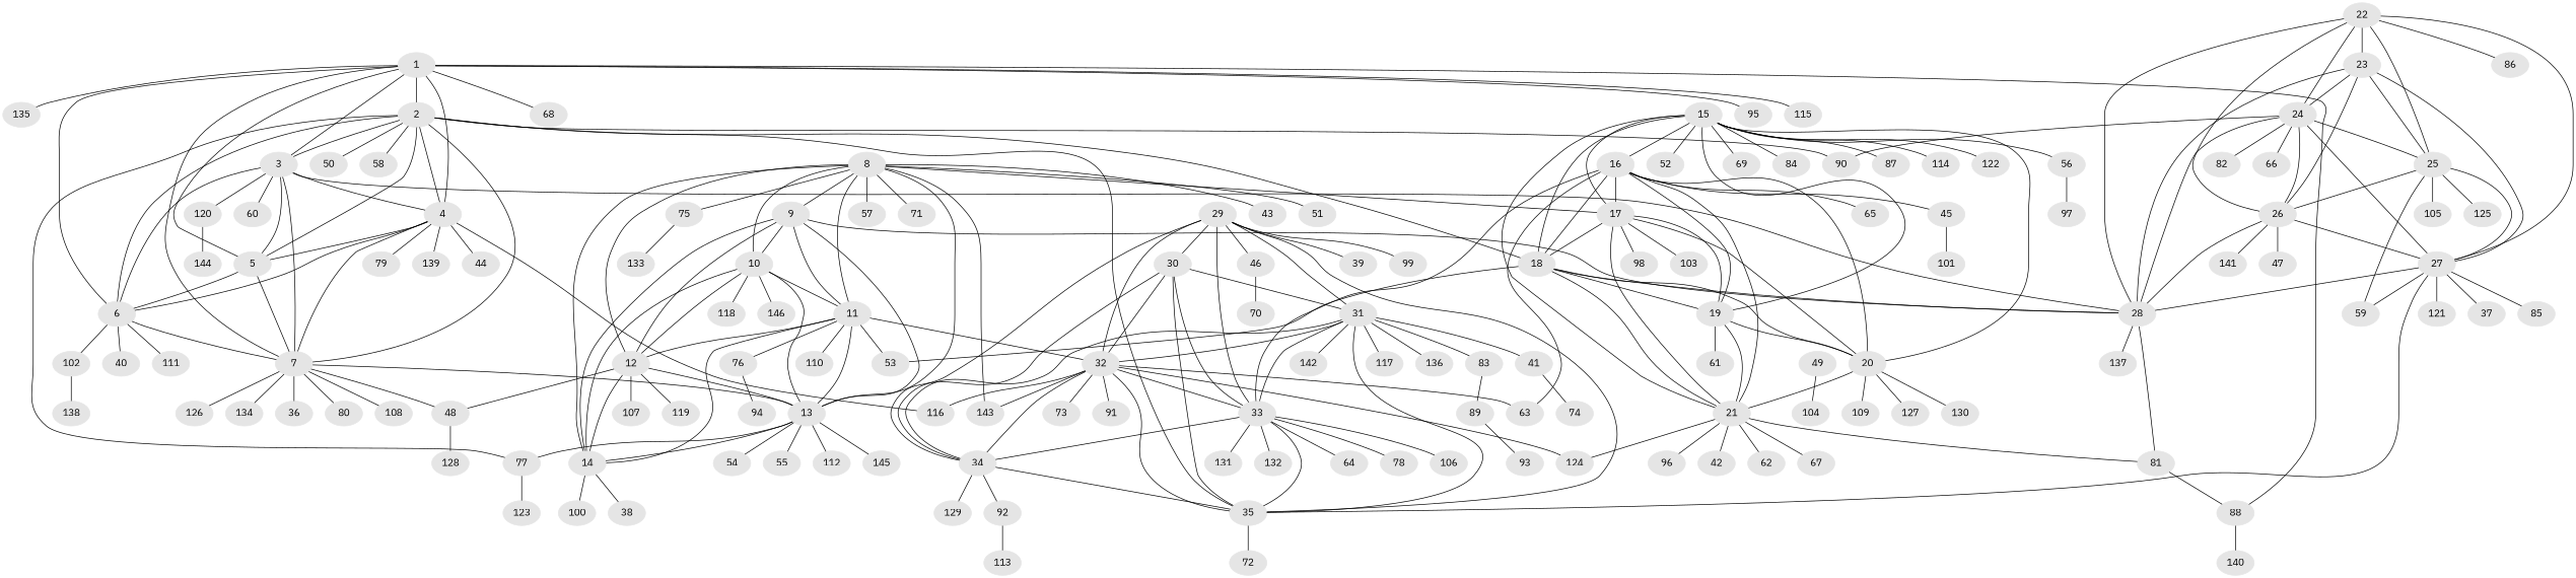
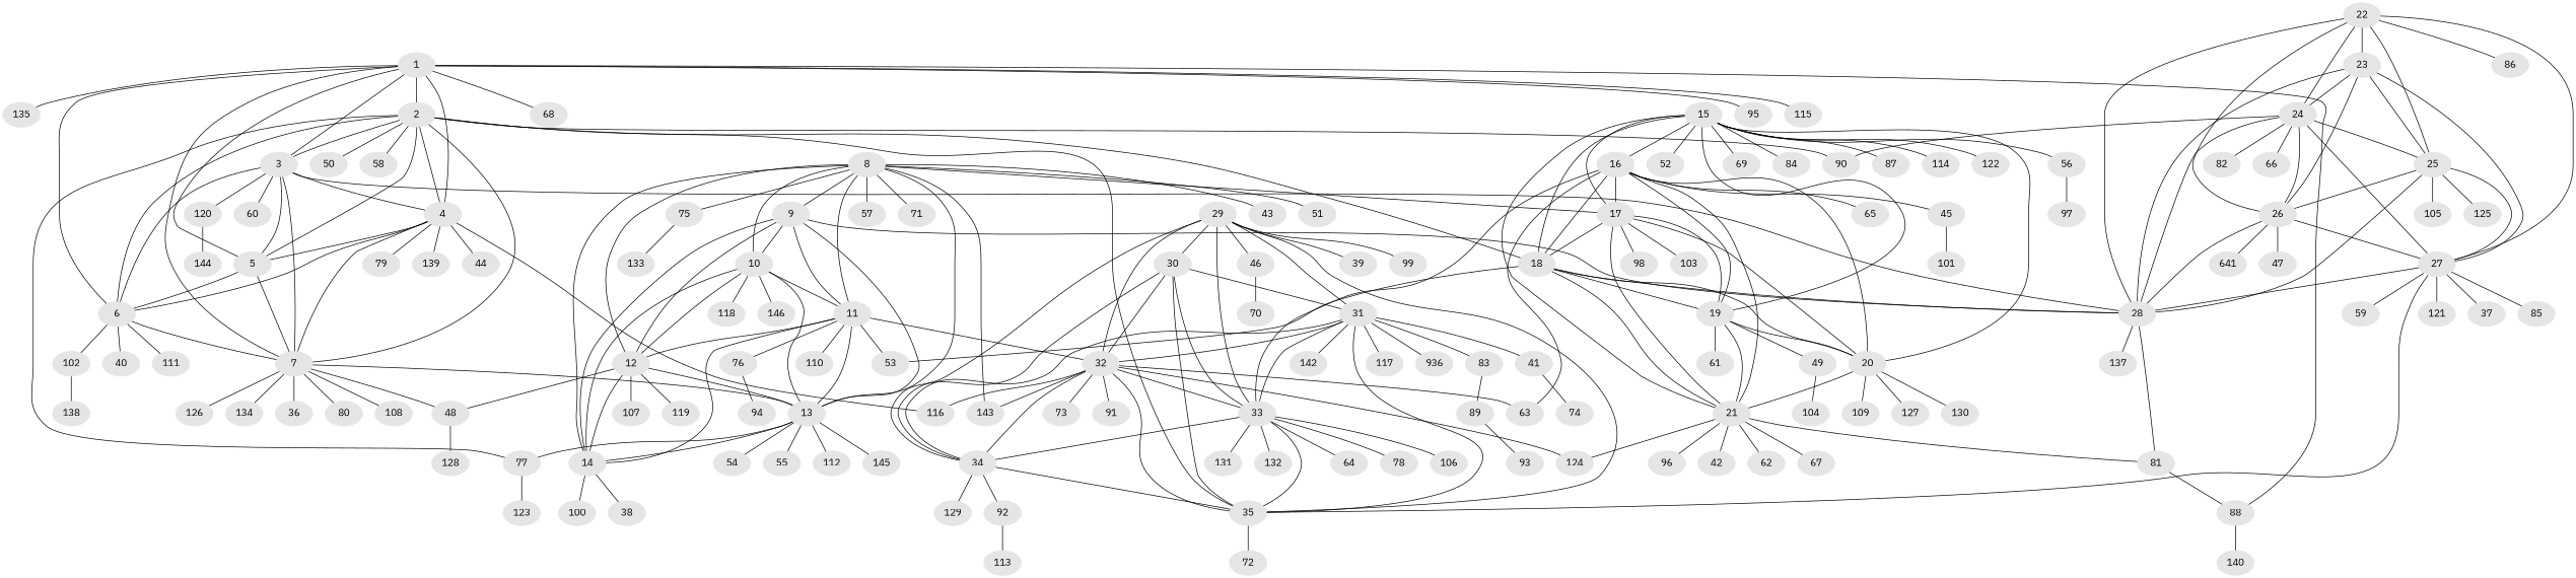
  graph {
    fontname="IBM Plex Sans"
    node [color=gray90 fontname="IBM Plex Sans" style=filled]
    edge [fontname="IBM Plex Sans"]
    1
    2
    3
    4
    5
    6
    7
    68
    88
    95
    115
    135
    18
    35
    50
    58
    77
    90
    28
    60
    120
    44
    79
    116
    139
    40
    102
    111
    13
    36
    48
    80
    108
    126
    134
    140
    53
    19
    20
    21
    72
    123
    81
    137
    144
    138
    14
    54
    55
    112
    145
    128
    8
    9
    10
    11
    12
    17
    43
    51
    57
    71
    75
    143
    118
    146
    32
    76
    110
    107
    119
    38
    100
    98
    103
    133
    33
    63
    124
    34
    73
    91
    94
    15
    16
    52
    56
    69
    84
    87
    114
    122
    45
    65
    49
    61
    109
    127
    130
    42
    62
    67
    96
    97
    64
    78
    106
    131
    132
    101
    104
    22
    23
    24
    25
    26
    27
    86
    66
    82
    105
    125
    47
-   141
+   141 [label=641]
    37
    59
    85
    121
    29
    30
    31
    39
    46
    99
    41
    83
    117
-   136
+   136 [label=936]
    142
    92
    129
    70
    74
    89
    113
    93
    1 -- 2
    1 -- 3
    1 -- 4
    1 -- 5
    1 -- 6
    1 -- 7
    1 -- 68
    1 -- 88
    1 -- 95
    1 -- 115
    1 -- 135
    2 -- 3
    2 -- 4
    2 -- 5
    2 -- 6
    2 -- 7
    2 -- 18
    2 -- 35
    2 -- 50
    2 -- 58
    2 -- 77
    2 -- 90
    3 -- 4
    3 -- 5
    3 -- 6
    3 -- 7
    3 -- 28
    3 -- 60
    3 -- 120
    4 -- 5
    4 -- 6
    4 -- 7
    4 -- 44
    4 -- 79
    4 -- 116
    4 -- 139
    5 -- 6
    5 -- 7
    6 -- 7
    6 -- 40
    6 -- 102
    6 -- 111
    7 -- 13
    7 -- 36
    7 -- 48
    7 -- 80
    7 -- 108
    7 -- 126
    7 -- 134
    88 -- 140
    18 -- 28
    18 -- 53
    18 -- 19
    18 -- 20
    18 -- 21
    35 -- 72
    77 -- 123
    28 -- 81
    28 -- 137
    120 -- 144
    102 -- 138
    13 -- 77
    13 -- 14
    13 -- 54
    13 -- 55
    13 -- 112
    13 -- 145
    48 -- 128
    19 -- 20
    19 -- 21
+   19 -- 49
    19 -- 61
    20 -- 21
    20 -- 109
    20 -- 127
    20 -- 130
    21 -- 81
    21 -- 124
    21 -- 42
    21 -- 62
    21 -- 67
    21 -- 96
    81 -- 88
    14 -- 38
    14 -- 100
    8 -- 13
    8 -- 14
    8 -- 9
    8 -- 10
    8 -- 11
    8 -- 12
    8 -- 17
    8 -- 43
    8 -- 51
    8 -- 57
    8 -- 71
    8 -- 75
    8 -- 143
    9 -- 28
    9 -- 13
    9 -- 14
    9 -- 10
    9 -- 11
    9 -- 12
    10 -- 13
    10 -- 14
    10 -- 11
    10 -- 12
    10 -- 118
    10 -- 146
    11 -- 13
    11 -- 53
    11 -- 14
    11 -- 12
    11 -- 32
    11 -- 76
    11 -- 110
    12 -- 13
    12 -- 48
    12 -- 14
    12 -- 107
    12 -- 119
    17 -- 18
    17 -- 19
    17 -- 20
    17 -- 21
    17 -- 98
    17 -- 103
    75 -- 133
    32 -- 35
    32 -- 116
    32 -- 143
    32 -- 33
    32 -- 63
    32 -- 124
    32 -- 34
    32 -- 73
    32 -- 91
    76 -- 94
    33 -- 35
    33 -- 34
    33 -- 64
    33 -- 78
    33 -- 106
    33 -- 131
    33 -- 132
    34 -- 35
    34 -- 92
    34 -- 129
    15 -- 18
    15 -- 19
    15 -- 20
    15 -- 21
    15 -- 17
    15 -- 16
    15 -- 52
    15 -- 56
    15 -- 69
    15 -- 84
    15 -- 87
    15 -- 114
    15 -- 122
    16 -- 18
    16 -- 19
    16 -- 20
    16 -- 21
    16 -- 17
    16 -- 33
    16 -- 63
    16 -- 45
    16 -- 65
    56 -- 97
    45 -- 101
    49 -- 104
    22 -- 28
    22 -- 23
    22 -- 24
    22 -- 25
    22 -- 26
    22 -- 27
    22 -- 86
    23 -- 28
    23 -- 24
    23 -- 25
    23 -- 26
    23 -- 27
    24 -- 90
    24 -- 28
    24 -- 25
    24 -- 26
    24 -- 27
    24 -- 66
    24 -- 82
-   25 -- 59
+   25 -- 28
    25 -- 26
    25 -- 27
    25 -- 105
    25 -- 125
    26 -- 28
    26 -- 27
    26 -- 47
    26 -- 141
    27 -- 35
    27 -- 28
    27 -- 37
    27 -- 59
    27 -- 85
    27 -- 121
    29 -- 35
    29 -- 32
    29 -- 33
    29 -- 34
    29 -- 30
    29 -- 31
    29 -- 39
    29 -- 46
    29 -- 99
    30 -- 35
    30 -- 32
    30 -- 33
    30 -- 34
    30 -- 31
    31 -- 35
    31 -- 32
    31 -- 33
    31 -- 34
    31 -- 41
    31 -- 83
    31 -- 117
    31 -- 136
    31 -- 142
    46 -- 70
    41 -- 74
    83 -- 89
    92 -- 113
    89 -- 93
  }
